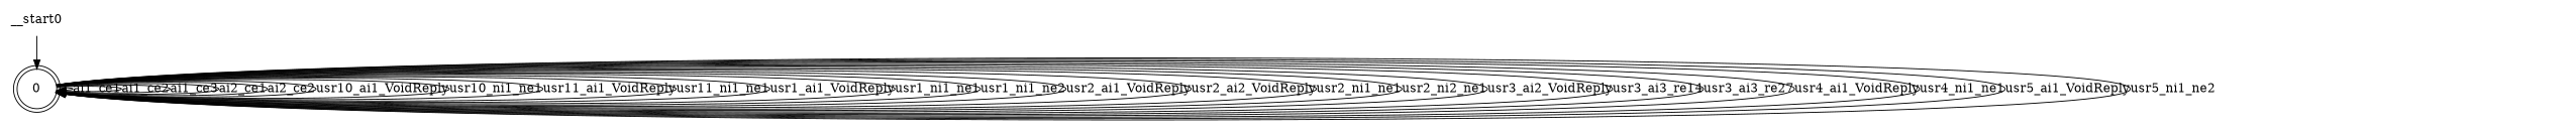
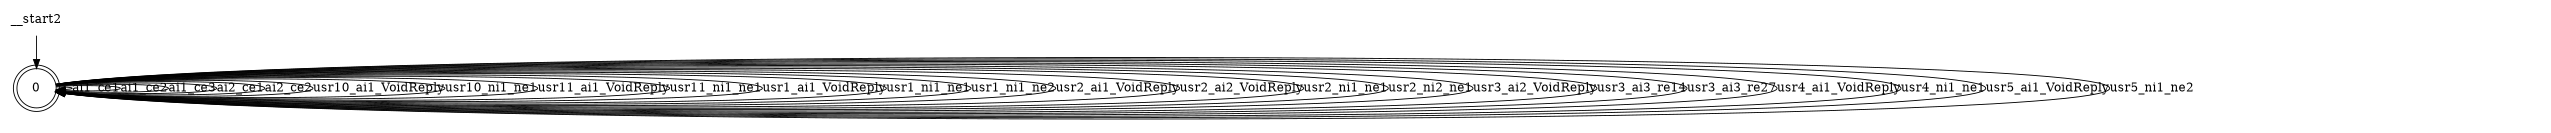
  digraph {
    n1 [label=0 shape=doublecircle]
-   __start0 [shape=none]
+   __start0 [shape=none label=__start2]
    n1 -> n1 [label=ai1_ce1]
    n1 -> n1 [label=ai1_ce2]
    n1 -> n1 [label=ai1_ce3]
    n1 -> n1 [label=ai2_ce1]
    n1 -> n1 [label=ai2_ce2]
    n1 -> n1 [label=usr10_ai1_VoidReply]
    n1 -> n1 [label=usr10_ni1_ne1]
    n1 -> n1 [label=usr11_ai1_VoidReply]
    n1 -> n1 [label=usr11_ni1_ne1]
    n1 -> n1 [label=usr1_ai1_VoidReply]
    n1 -> n1 [label=usr1_ni1_ne1]
    n1 -> n1 [label=usr1_ni1_ne2]
    n1 -> n1 [label=usr2_ai1_VoidReply]
    n1 -> n1 [label=usr2_ai2_VoidReply]
    n1 -> n1 [label=usr2_ni1_ne1]
    n1 -> n1 [label=usr2_ni2_ne1]
    n1 -> n1 [label=usr3_ai2_VoidReply]
    n1 -> n1 [label=usr3_ai3_re14]
    n1 -> n1 [label=usr3_ai3_re27]
    n1 -> n1 [label=usr4_ai1_VoidReply]
    n1 -> n1 [label=usr4_ni1_ne1]
    n1 -> n1 [label=usr5_ai1_VoidReply]
    n1 -> n1 [label=usr5_ni1_ne2]
    __start0 -> n1
  }
